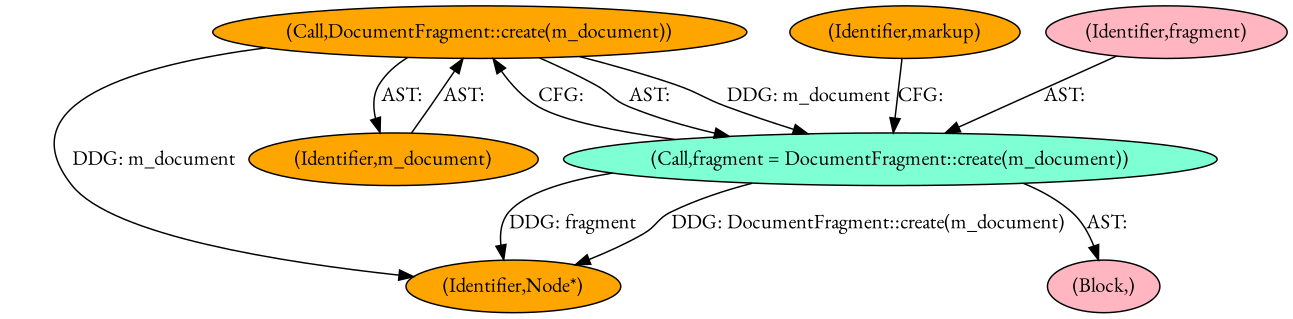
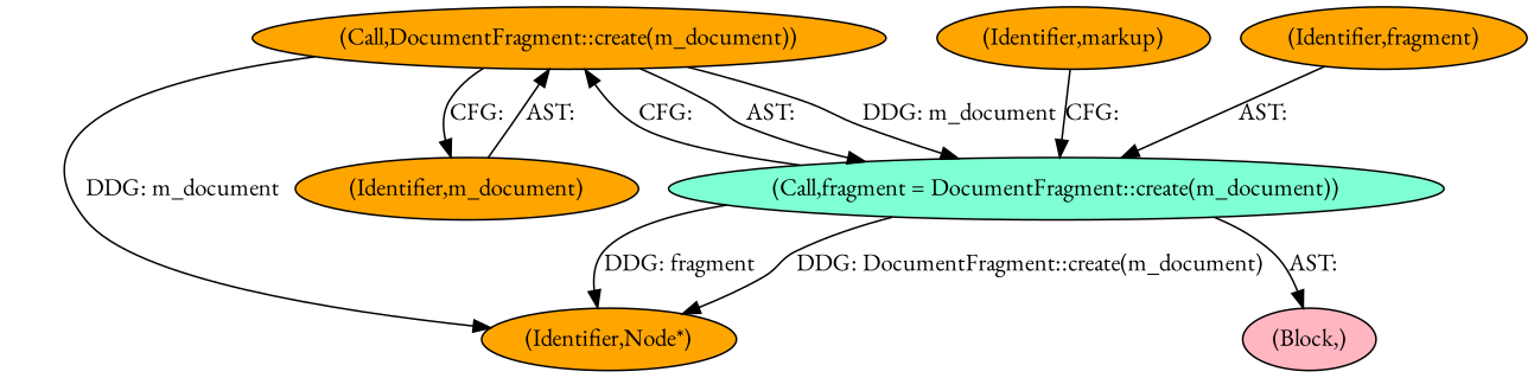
  digraph {
    fontname="EB Garamond"
    node [fillcolor=orange fontname="EB Garamond" style=filled]
    edge [fontname="EB Garamond"]
    n1 [label="(Call,DocumentFragment::create(m_document))"]
    n2 [fillcolor=aquamarine label="(Call,fragment = DocumentFragment::create(m_document))"]
    n3 [label="(Identifier,Node*)"]
    n4 [label="(Identifier,m_document)"]
    n5 [fillcolor=lightpink label="(Block,)"]
    n6 [label="(Identifier,markup)"]
-   n7 [fillcolor=lightpink label="(Identifier,fragment)"]
+   n7 [label="(Identifier,fragment)"]
    n1 -> n2 [label="AST: "]
    n1 -> n2 [label="DDG: m_document"]
    n1 -> n3 [label="DDG: m_document"]
-   n1 -> n4 [label="AST: "]
+   n1 -> n4 [label="CFG: "]
    n2 -> n1 [label="CFG: "]
    n2 -> n3 [label="DDG: DocumentFragment::create(m_document)"]
    n2 -> n3 [label="DDG: fragment"]
    n2 -> n5 [label="AST: "]
    n4 -> n1 [label="AST: "]
    n6 -> n2 [label="CFG: "]
    n7 -> n2 [label="AST: "]
  }
